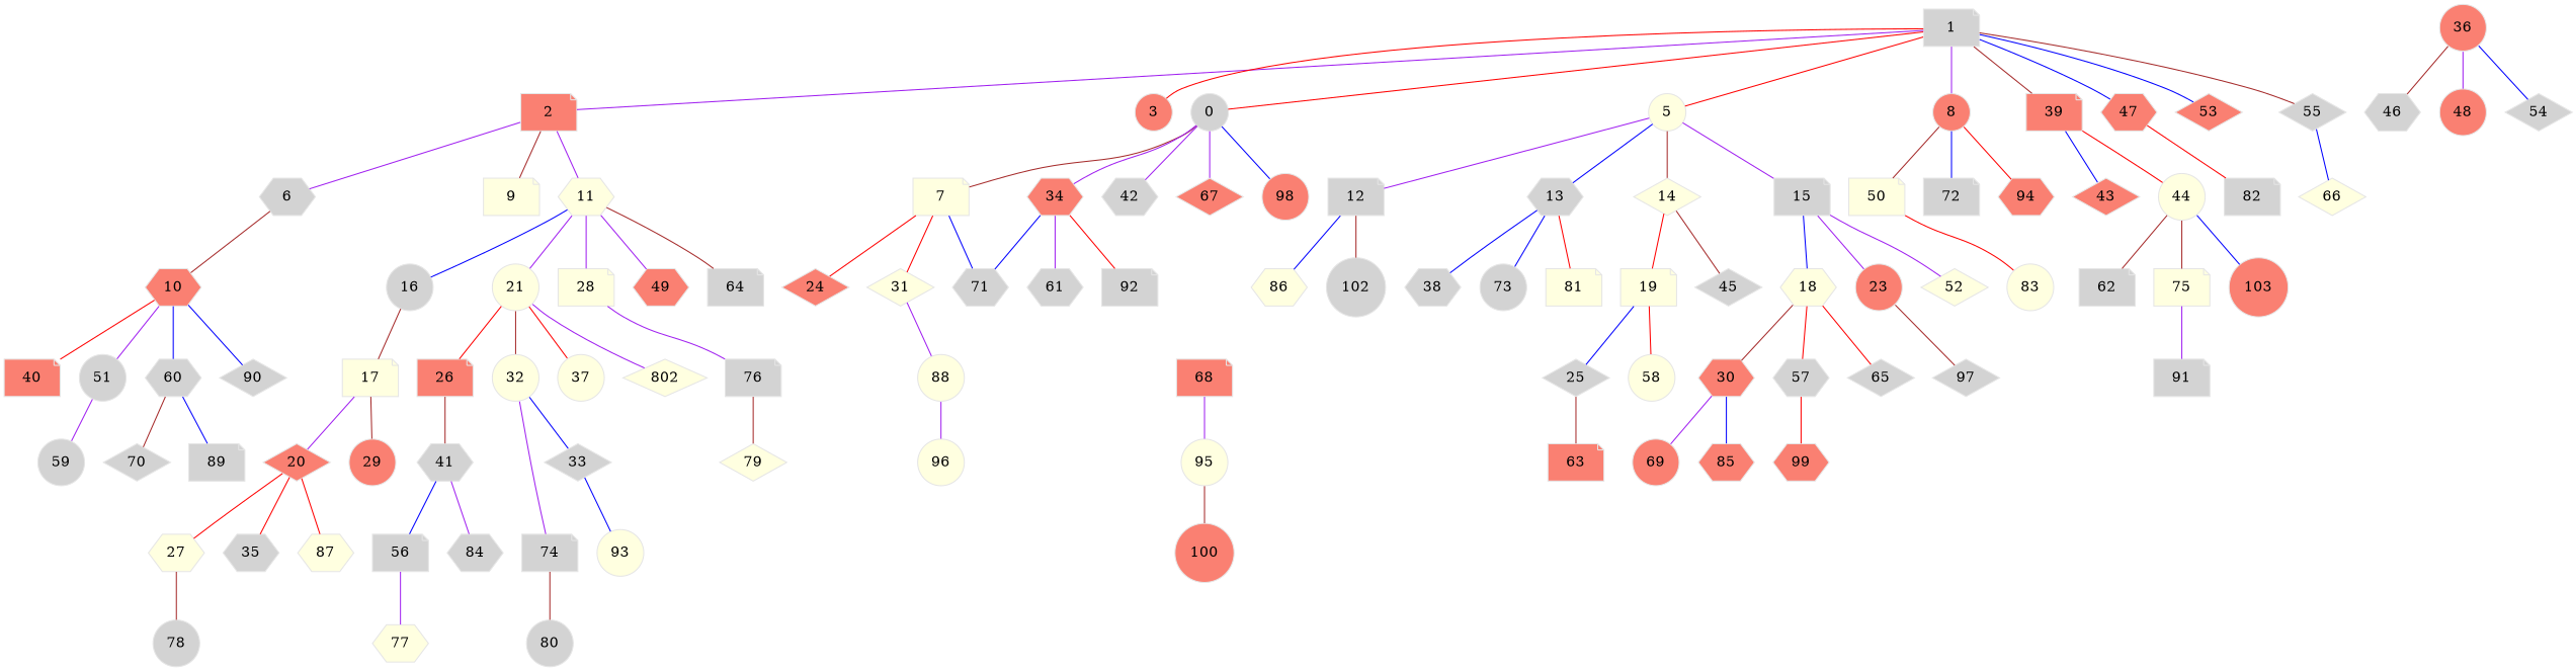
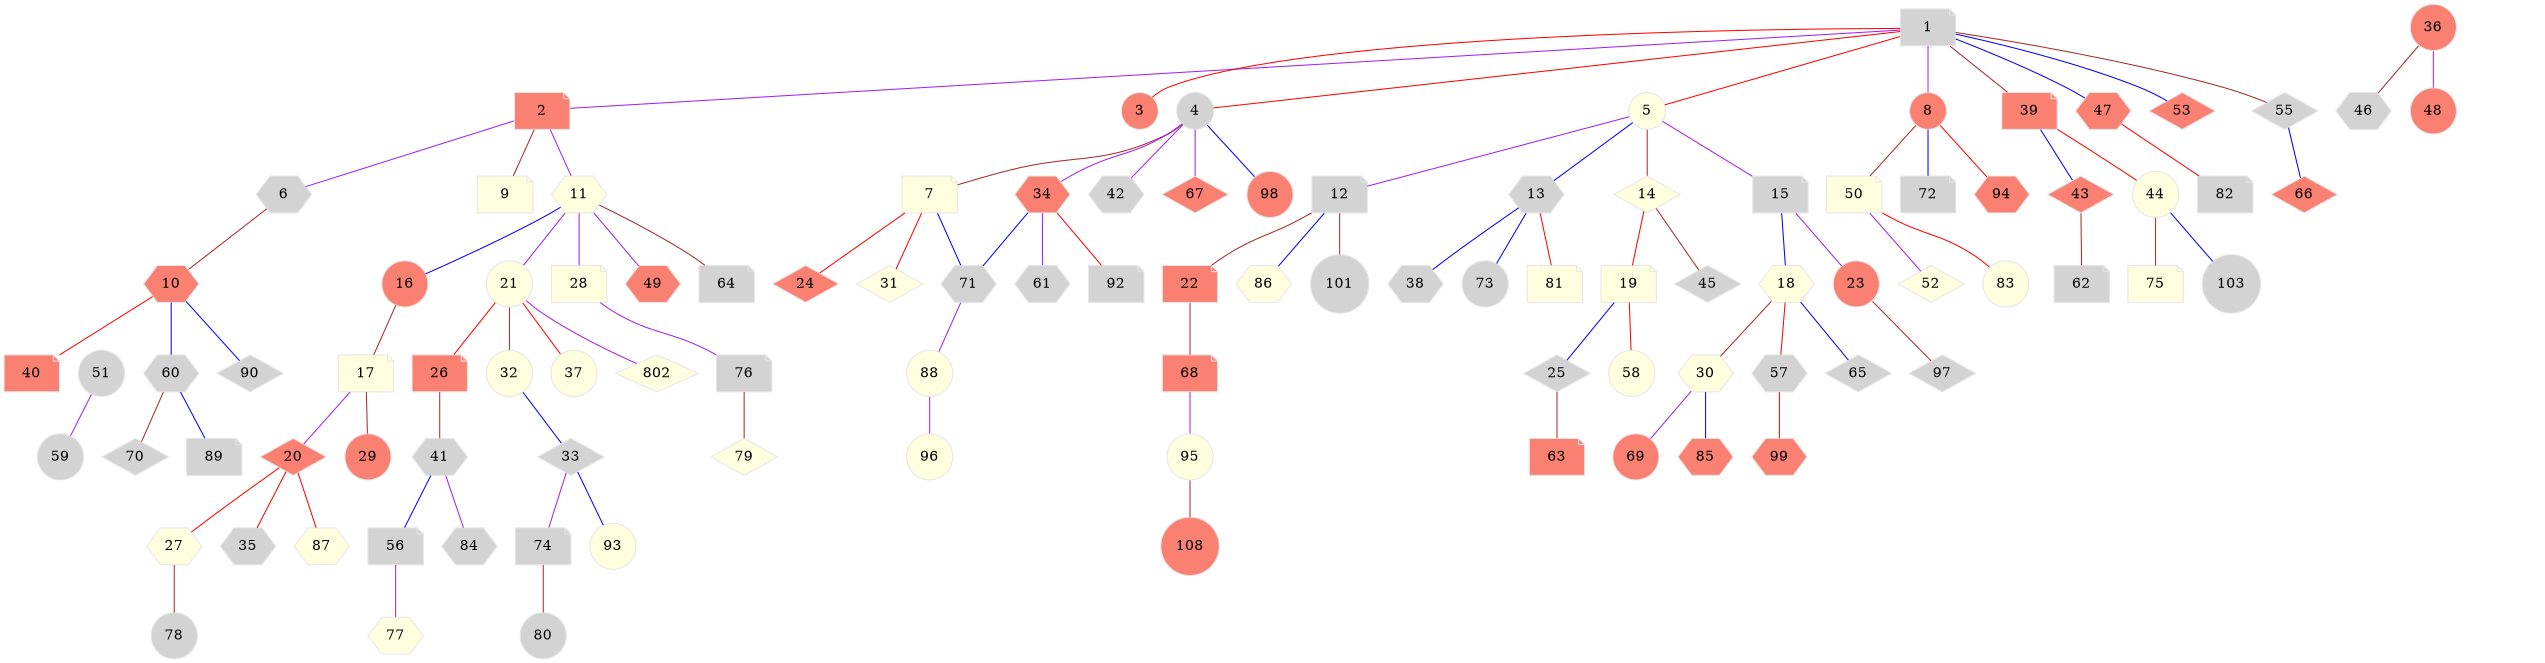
  graph {
    node [color=gray90 fillcolor=lightgrey shape=circle style=filled]
    edge [color=purple]
    1 [shape=note]
    2 [fillcolor=salmon shape=note]
    3 [fillcolor=salmon]
-   4 [label=0]
+   4
    5 [fillcolor=lightyellow]
    8 [fillcolor=salmon]
    39 [fillcolor=salmon shape=note]
    47 [fillcolor=salmon shape=hexagon]
    53 [fillcolor=salmon shape=diamond]
    55 [shape=diamond]
    6 [shape=hexagon]
    9 [fillcolor=lightyellow shape=note]
    11 [fillcolor=lightyellow shape=hexagon]
    7 [fillcolor=lightyellow shape=note]
    34 [fillcolor=salmon shape=hexagon]
    42 [shape=hexagon]
    67 [fillcolor=salmon shape=diamond]
    98 [fillcolor=salmon]
    12 [shape=note]
    13 [shape=hexagon]
    14 [fillcolor=lightyellow shape=diamond]
    15 [shape=note]
    50 [fillcolor=lightyellow shape=note]
    72 [shape=note]
    94 [fillcolor=salmon shape=hexagon]
    43 [fillcolor=salmon shape=diamond]
    44 [fillcolor=lightyellow]
    82 [shape=note]
-   66 [fillcolor=lightyellow shape=diamond]
+   66 [fillcolor=salmon shape=diamond]
    10 [fillcolor=salmon shape=hexagon]
-   16
+   16 [fillcolor=salmon]
    21 [fillcolor=lightyellow]
    28 [fillcolor=lightyellow shape=note]
    49 [fillcolor=salmon shape=hexagon]
    64 [shape=note]
    24 [fillcolor=salmon shape=diamond]
    31 [fillcolor=lightyellow shape=diamond]
    71 [shape=hexagon]
    61 [shape=hexagon]
    92 [shape=note]
+   22 [fillcolor=salmon shape=note]
    86 [fillcolor=lightyellow shape=hexagon]
-   101 [label=102]
+   101
    38 [shape=hexagon]
    73
    81 [fillcolor=lightyellow shape=note]
    19 [fillcolor=lightyellow shape=note]
    45 [shape=diamond]
    18 [fillcolor=lightyellow shape=hexagon]
    23 [fillcolor=salmon]
    52 [fillcolor=lightyellow shape=diamond]
    40 [fillcolor=salmon shape=note]
    51
    60 [shape=hexagon]
    90 [shape=diamond]
    88 [fillcolor=lightyellow]
    83 [fillcolor=lightyellow]
    59
    70 [shape=diamond]
    89 [shape=note]
    17 [fillcolor=lightyellow shape=note]
    26 [fillcolor=salmon shape=note]
    32 [fillcolor=lightyellow]
    37 [fillcolor=lightyellow]
    n65 [fillcolor=lightyellow label=802 shape=diamond]
    76 [shape=note]
    68 [fillcolor=salmon shape=note]
    25 [shape=diamond]
    58 [fillcolor=lightyellow]
-   30 [fillcolor=salmon shape=hexagon]
+   30 [fillcolor=lightyellow shape=hexagon]
    57 [shape=hexagon]
    65 [shape=diamond]
    97 [shape=diamond]
    20 [fillcolor=salmon shape=diamond]
    29 [fillcolor=salmon]
    27 [fillcolor=lightyellow shape=hexagon]
    35 [shape=hexagon]
    87 [fillcolor=lightyellow shape=hexagon]
    69 [fillcolor=salmon]
    85 [fillcolor=salmon shape=hexagon]
    99 [fillcolor=salmon shape=hexagon]
    63 [fillcolor=salmon shape=note]
    78
    41 [shape=hexagon]
    33 [shape=diamond]
    74 [shape=note]
    95 [fillcolor=lightyellow]
    56 [shape=note]
    84 [shape=hexagon]
    79 [fillcolor=lightyellow shape=diamond]
    96 [fillcolor=lightyellow]
    93 [fillcolor=lightyellow]
    80
    36 [fillcolor=salmon]
    46 [shape=hexagon]
    48 [fillcolor=salmon]
-   54 [shape=diamond]
    62 [shape=note]
    75 [fillcolor=lightyellow shape=note]
-   103 [fillcolor=salmon]
+   103
    77 [fillcolor=lightyellow shape=hexagon]
-   91 [shape=note]
-   100 [fillcolor=salmon]
+   100 [fillcolor=salmon label=108]
    1 -- 2
    1 -- 3 [color=red]
    1 -- 4 [color=red]
    1 -- 5 [color=red]
    1 -- 8
    1 -- 39 [color=brown]
    1 -- 47 [color=blue]
    1 -- 53 [color=blue]
    1 -- 55 [color=brown]
    2 -- 6
    2 -- 9 [color=brown]
    2 -- 11
    4 -- 7 [color=brown]
    4 -- 34
    4 -- 42
    4 -- 67
    4 -- 98 [color=blue]
    5 -- 12
    5 -- 13 [color=blue]
    5 -- 14 [color=brown]
    5 -- 15
    8 -- 50 [color=brown]
    8 -- 72 [color=blue]
    8 -- 94 [color=red]
    39 -- 43 [color=blue]
    39 -- 44 [color=red]
    47 -- 82 [color=red]
    55 -- 66 [color=blue]
    6 -- 10 [color=brown]
    11 -- 16 [color=blue]
    11 -- 21
    11 -- 28
    11 -- 49
    11 -- 64 [color=brown]
    7 -- 24 [color=red]
    7 -- 31 [color=red]
    7 -- 71 [color=blue]
    34 -- 71 [color=blue]
    34 -- 61
    34 -- 92 [color=red]
+   12 -- 22 [color=brown]
    12 -- 86 [color=blue]
    12 -- 101 [color=brown]
    13 -- 38 [color=blue]
    13 -- 73 [color=blue]
    13 -- 81 [color=red]
    14 -- 19 [color=red]
    14 -- 45 [color=brown]
    15 -- 18 [color=blue]
    15 -- 23
-   15 -- 52
+   50 -- 52
    50 -- 83 [color=red]
-   44 -- 62 [color=brown]
+   43 -- 62 [color=brown]
    44 -- 75 [color=brown]
    44 -- 103 [color=blue]
    10 -- 40 [color=red]
-   10 -- 51
    10 -- 60 [color=blue]
    10 -- 90 [color=blue]
    16 -- 17 [color=brown]
    21 -- 26 [color=red]
    21 -- 32 [color=brown]
    21 -- 37 [color=red]
    21 -- n65
    28 -- 76
-   31 -- 88
+   71 -- 88
+   22 -- 68 [color=brown]
    19 -- 25 [color=blue]
    19 -- 58 [color=red]
    18 -- 30 [color=brown]
    18 -- 57 [color=red]
-   18 -- 65 [color=red]
+   18 -- 65 [color=blue]
    23 -- 97 [color=brown]
    51 -- 59
    60 -- 70 [color=brown]
    60 -- 89 [color=blue]
    88 -- 96
    17 -- 20
    17 -- 29 [color=brown]
    26 -- 41 [color=brown]
    32 -- 33 [color=blue]
-   32 -- 74
+   33 -- 74
    76 -- 79 [color=brown]
    68 -- 95
    25 -- 63 [color=brown]
    30 -- 69
    30 -- 85 [color=blue]
    57 -- 99 [color=red]
    20 -- 27 [color=red]
    20 -- 35 [color=red]
    20 -- 87 [color=red]
    27 -- 78 [color=brown]
    41 -- 56 [color=blue]
    41 -- 84
    33 -- 93 [color=blue]
    74 -- 80 [color=brown]
    95 -- 100 [color=brown]
    56 -- 77
    36 -- 46 [color=brown]
    36 -- 48
-   36 -- 54 [color=blue]
-   75 -- 91
  }
